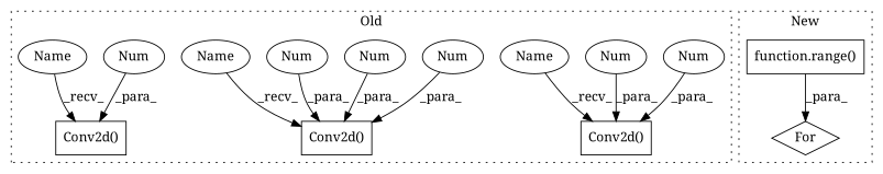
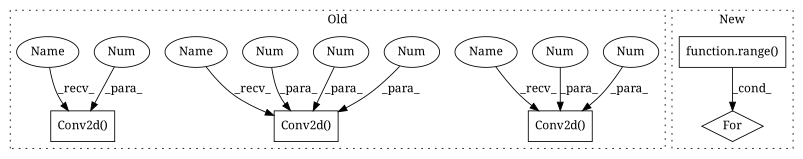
  digraph {
    fontname="Noto Serif"
    node [a=76 l=1 shape=ellipse fontname="Noto Serif"]
    edge [fontname="Noto Serif"]
    n1 [a=75 l="10,13" label="Conv2d()" s="3107,3141" shape=box]
    n2 [label=Num s=3140]
    n3 [label=Num s=3137]
    n4 [a=75 l="10,13" label="Conv2d()" s="2758,2792" shape=box]
    n5 [label=Num s=2791]
    n6 [label=Num s=2785]
    n7 [a=75 l="10,32" label="Conv2d()" s="2916,2957" shape=box]
    n8 [label=Num s=2950]
    n9 [label=Num s=2788]
    n10 [a=87 l=2 label=Name s=2916]
    n11 [a=87 l=2 label=Name s=3107]
    n12 [a=87 l=2 label=Name s=2758]
    n13 [a=107 l="4,15" label=For s="3277,3294" shape=diamond]
    n14 [a=75 l="6,1" label="function.range()" s="3286,3293" shape=box]
    subgraph cluster_1 {
      label=Old
      style=dotted
      n1
      n2
      n3
      n4
      n5
      n6
      n7
      n8
      n9
      n10
      n11
      n12
    }
    subgraph cluster_2 {
      label=New
      style=dotted
      n13
      n14
    }
    n2 -> n1 [label=_para_]
    n3 -> n1 [label=_para_]
    n5 -> n4 [label=_para_]
    n6 -> n4 [label=_para_]
    n8 -> n7 [label=_para_]
    n9 -> n4 [label=_para_]
    n10 -> n7 [label=_recv_]
    n11 -> n1 [label=_recv_]
    n12 -> n4 [label=_recv_]
-   n14 -> n13 [label=_para_]
+   n14 -> n13 [label=_cond_]
  }
